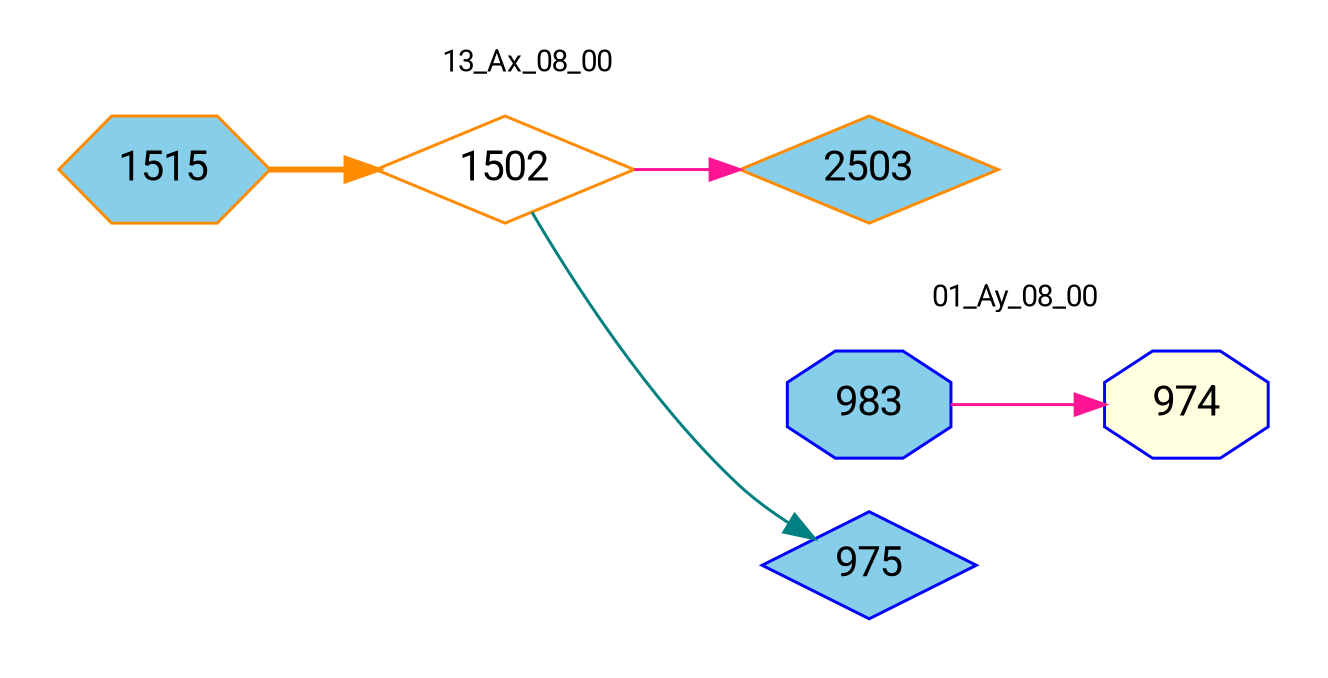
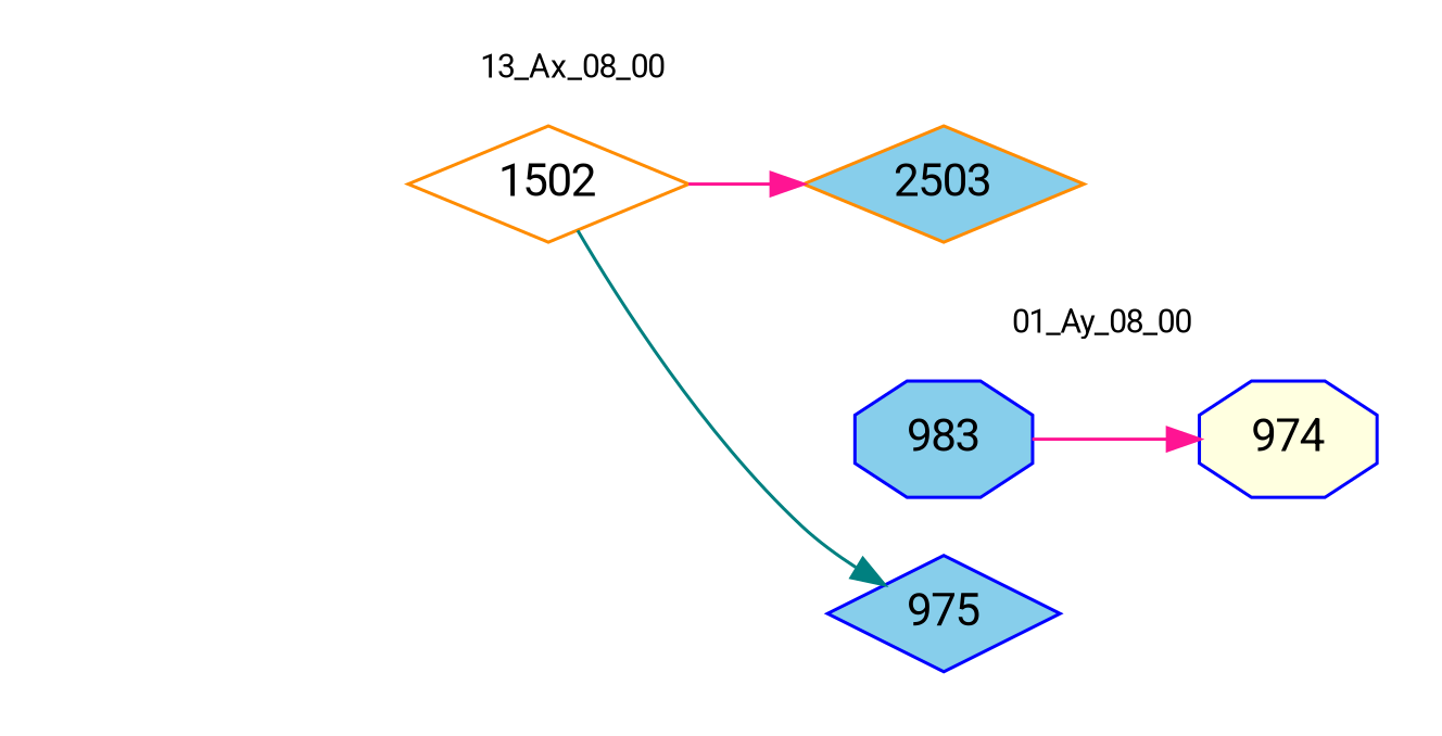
  digraph {
    fontname=Roboto
    rankdir=LR
    node [color=blue fillcolor=skyblue fontname=Roboto shape=diamond style=filled]
    edge [color=deeppink fontname=Roboto style=solid]
    n1 [label=983 shape=octagon]
    n2 [fillcolor=lightyellow label=974 shape=octagon]
    n3 [label=975]
-   n4 [color=darkorange label=1515 shape=hexagon]
    n5 [color=darkorange fillcolor=white label=1502]
    n6 [color=darkorange label=2503]
    subgraph cluster_1 {
      color=white
      fontsize=10
      label="01_Ay_08_00"
      n1
      n2
      n3
    }
    subgraph cluster_2 {
      color=white
      fontsize=10
      label="13_Ax_08_00"
-     n4
      n5
      n6
    }
    n1 -> n2
-   n4 -> n5 [color=darkorange style=bold]
    n5 -> n3 [color=teal]
    n5 -> n6
  }
